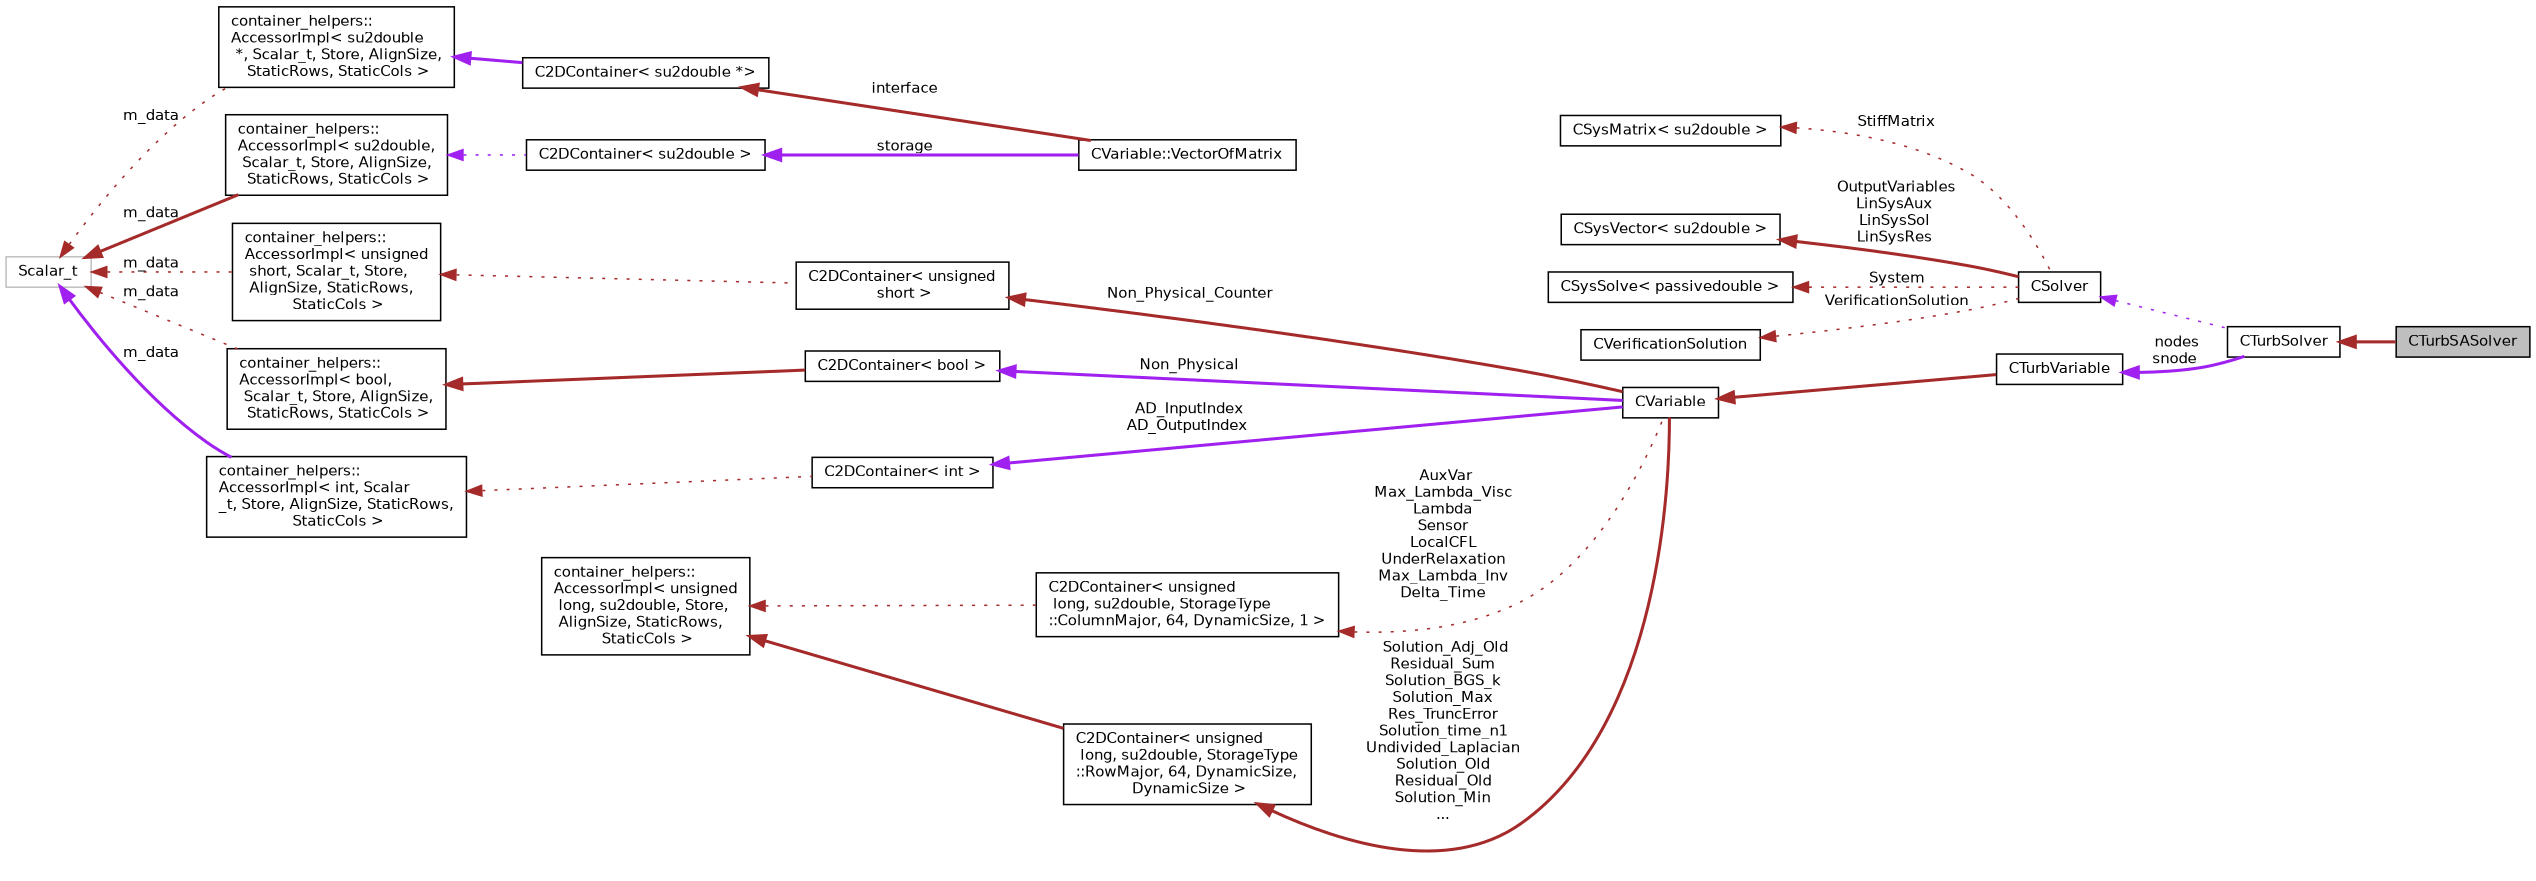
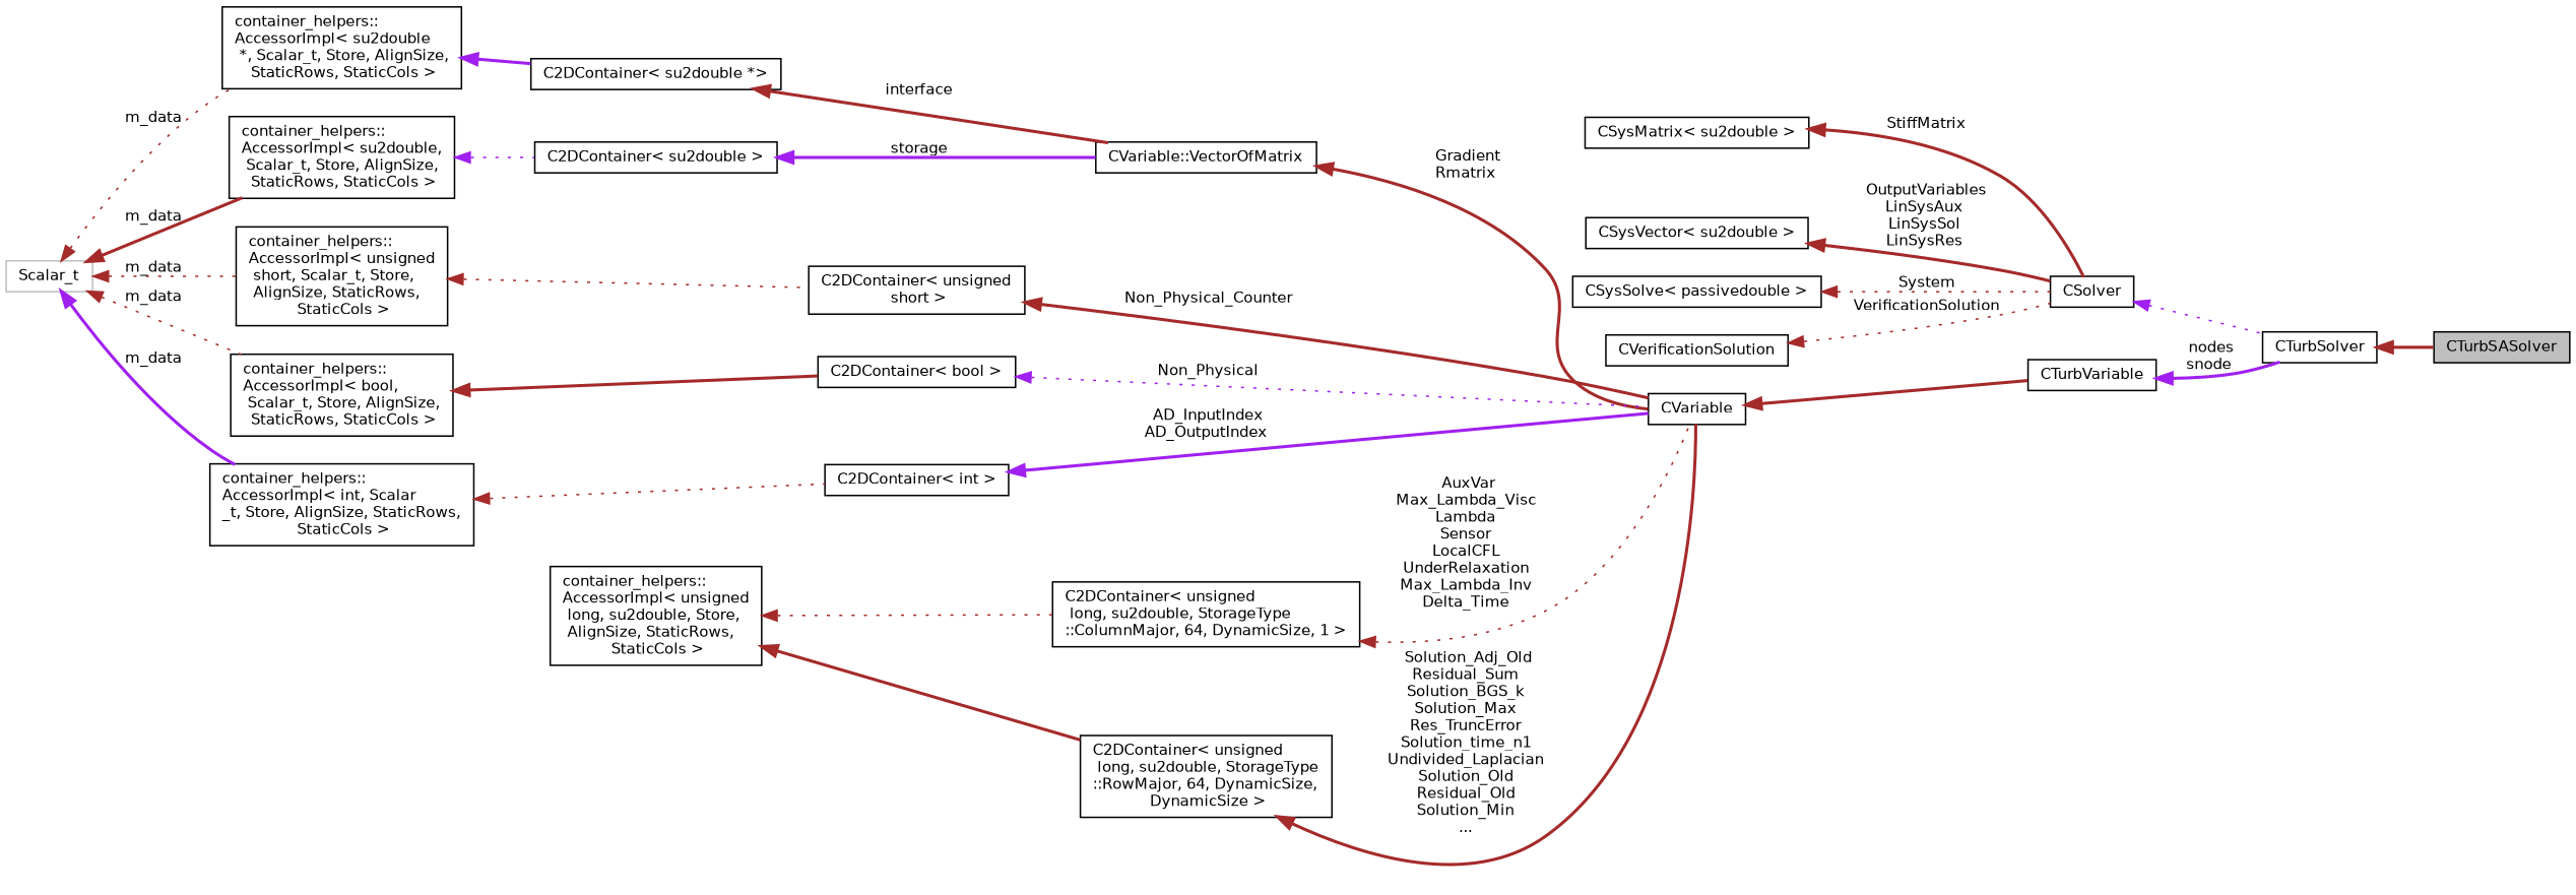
  digraph {
    rankdir=LR
    node [color=black fillcolor=white fontname=Helvetica fontsize=10 shape=record style=filled]
    edge [color=brown dir=back fontname=Helvetica fontsize=10 labelfontname=Helvetica labelfontsize=10 style=bold]
    n1 [fillcolor=grey75 fontcolor=black height=0.2 label=CTurbSASolver width=0.4]
    n2 [height=0.2 label=CTurbSolver width=0.4]
    n3 [height=0.2 label=CSolver width=0.4]
    n4 [height=0.2 label="CSysMatrix\< su2double \>" width=0.4]
    n5 [height=0.2 label="CSysVector\< su2double \>" width=0.4]
    n6 [height=0.2 label="CSysSolve\< passivedouble \>" width=0.4]
    n7 [height=0.2 label=CVerificationSolution width=0.4]
    n8 [height=0.2 label=CTurbVariable width=0.4]
    n9 [height=0.2 label=CVariable width=0.4]
    n10 [height=0.2 label="CVariable::VectorOfMatrix" width=0.4]
    n11 [height=0.2 label="C2DContainer\< su2double *\>" width=0.4]
    n12 [height=0.2 label="container_helpers::\lAccessorImpl\< su2double\l *, Scalar_t, Store, AlignSize,\l StaticRows, StaticCols \>" width=0.4]
    n13 [color=grey75 height=0.2 label=Scalar_t width=0.4]
    n14 [height=0.2 label="container_helpers::\lAccessorImpl\< su2double,\l Scalar_t, Store, AlignSize,\l StaticRows, StaticCols \>" width=0.4]
    n15 [height=0.2 label="container_helpers::\lAccessorImpl\< unsigned\l short, Scalar_t, Store,\l AlignSize, StaticRows,\l StaticCols \>" width=0.4]
    n16 [height=0.2 label="container_helpers::\lAccessorImpl\< bool,\l Scalar_t, Store, AlignSize,\l StaticRows, StaticCols \>" width=0.4]
    n17 [height=0.2 label="container_helpers::\lAccessorImpl\< int, Scalar\l_t, Store, AlignSize, StaticRows,\l StaticCols \>" width=0.4]
    n18 [height=0.2 label="C2DContainer\< su2double \>" width=0.4]
    n19 [height=0.2 label="C2DContainer\< unsigned\l short \>" width=0.4]
    n20 [height=0.2 label="C2DContainer\< bool \>" width=0.4]
    n21 [height=0.2 label="C2DContainer\< int \>" width=0.4]
    n22 [height=0.2 label="C2DContainer\< unsigned\l long, su2double, StorageType\l::ColumnMajor, 64, DynamicSize, 1 \>" width=0.4]
    n23 [height=0.2 label="container_helpers::\lAccessorImpl\< unsigned\l long, su2double, Store,\l AlignSize, StaticRows,\l StaticCols \>" width=0.4]
    n24 [height=0.2 label="C2DContainer\< unsigned\l long, su2double, StorageType\l::RowMajor, 64, DynamicSize,\l DynamicSize \>" width=0.4]
    n2 -> n1
    n3 -> n2 [color=purple style=dotted]
-   n4 -> n3 [label=" StiffMatrix" style=dotted]
+   n4 -> n3 [label=" StiffMatrix"]
    n5 -> n3 [label=" OutputVariables\nLinSysAux\nLinSysSol\nLinSysRes"]
    n6 -> n3 [label=" System" style=dotted]
    n7 -> n3 [label=" VerificationSolution" style=dotted]
    n8 -> n2 [color=purple label=" nodes\nsnode"]
    n9 -> n8
+   n10 -> n9 [label=" Gradient\nRmatrix"]
    n11 -> n10 [label=" interface"]
    n12 -> n11 [color=purple]
    n13 -> n12 [label=" m_data" style=dotted]
    n13 -> n14 [label=" m_data"]
    n13 -> n15 [label=" m_data" style=dotted]
    n13 -> n16 [label=" m_data" style=dotted]
    n13 -> n17 [color=purple label=" m_data"]
    n14 -> n18 [color=purple style=dotted]
    n15 -> n19 [style=dotted]
    n16 -> n20
    n17 -> n21 [style=dotted]
    n18 -> n10 [color=purple label=" storage"]
    n19 -> n9 [label=" Non_Physical_Counter"]
-   n20 -> n9 [color=purple label=" Non_Physical"]
+   n20 -> n9 [color=purple label=" Non_Physical" style=dotted]
    n21 -> n9 [color=purple label=" AD_InputIndex\nAD_OutputIndex"]
    n22 -> n9 [label=" AuxVar\nMax_Lambda_Visc\nLambda\nSensor\nLocalCFL\nUnderRelaxation\nMax_Lambda_Inv\nDelta_Time" style=dotted]
    n23 -> n22 [style=dotted]
    n23 -> n24
    n24 -> n9 [label=" Solution_Adj_Old\nResidual_Sum\nSolution_BGS_k\nSolution_Max\nRes_TruncError\nSolution_time_n1\nUndivided_Laplacian\nSolution_Old\nResidual_Old\nSolution_Min\n..."]
  }
